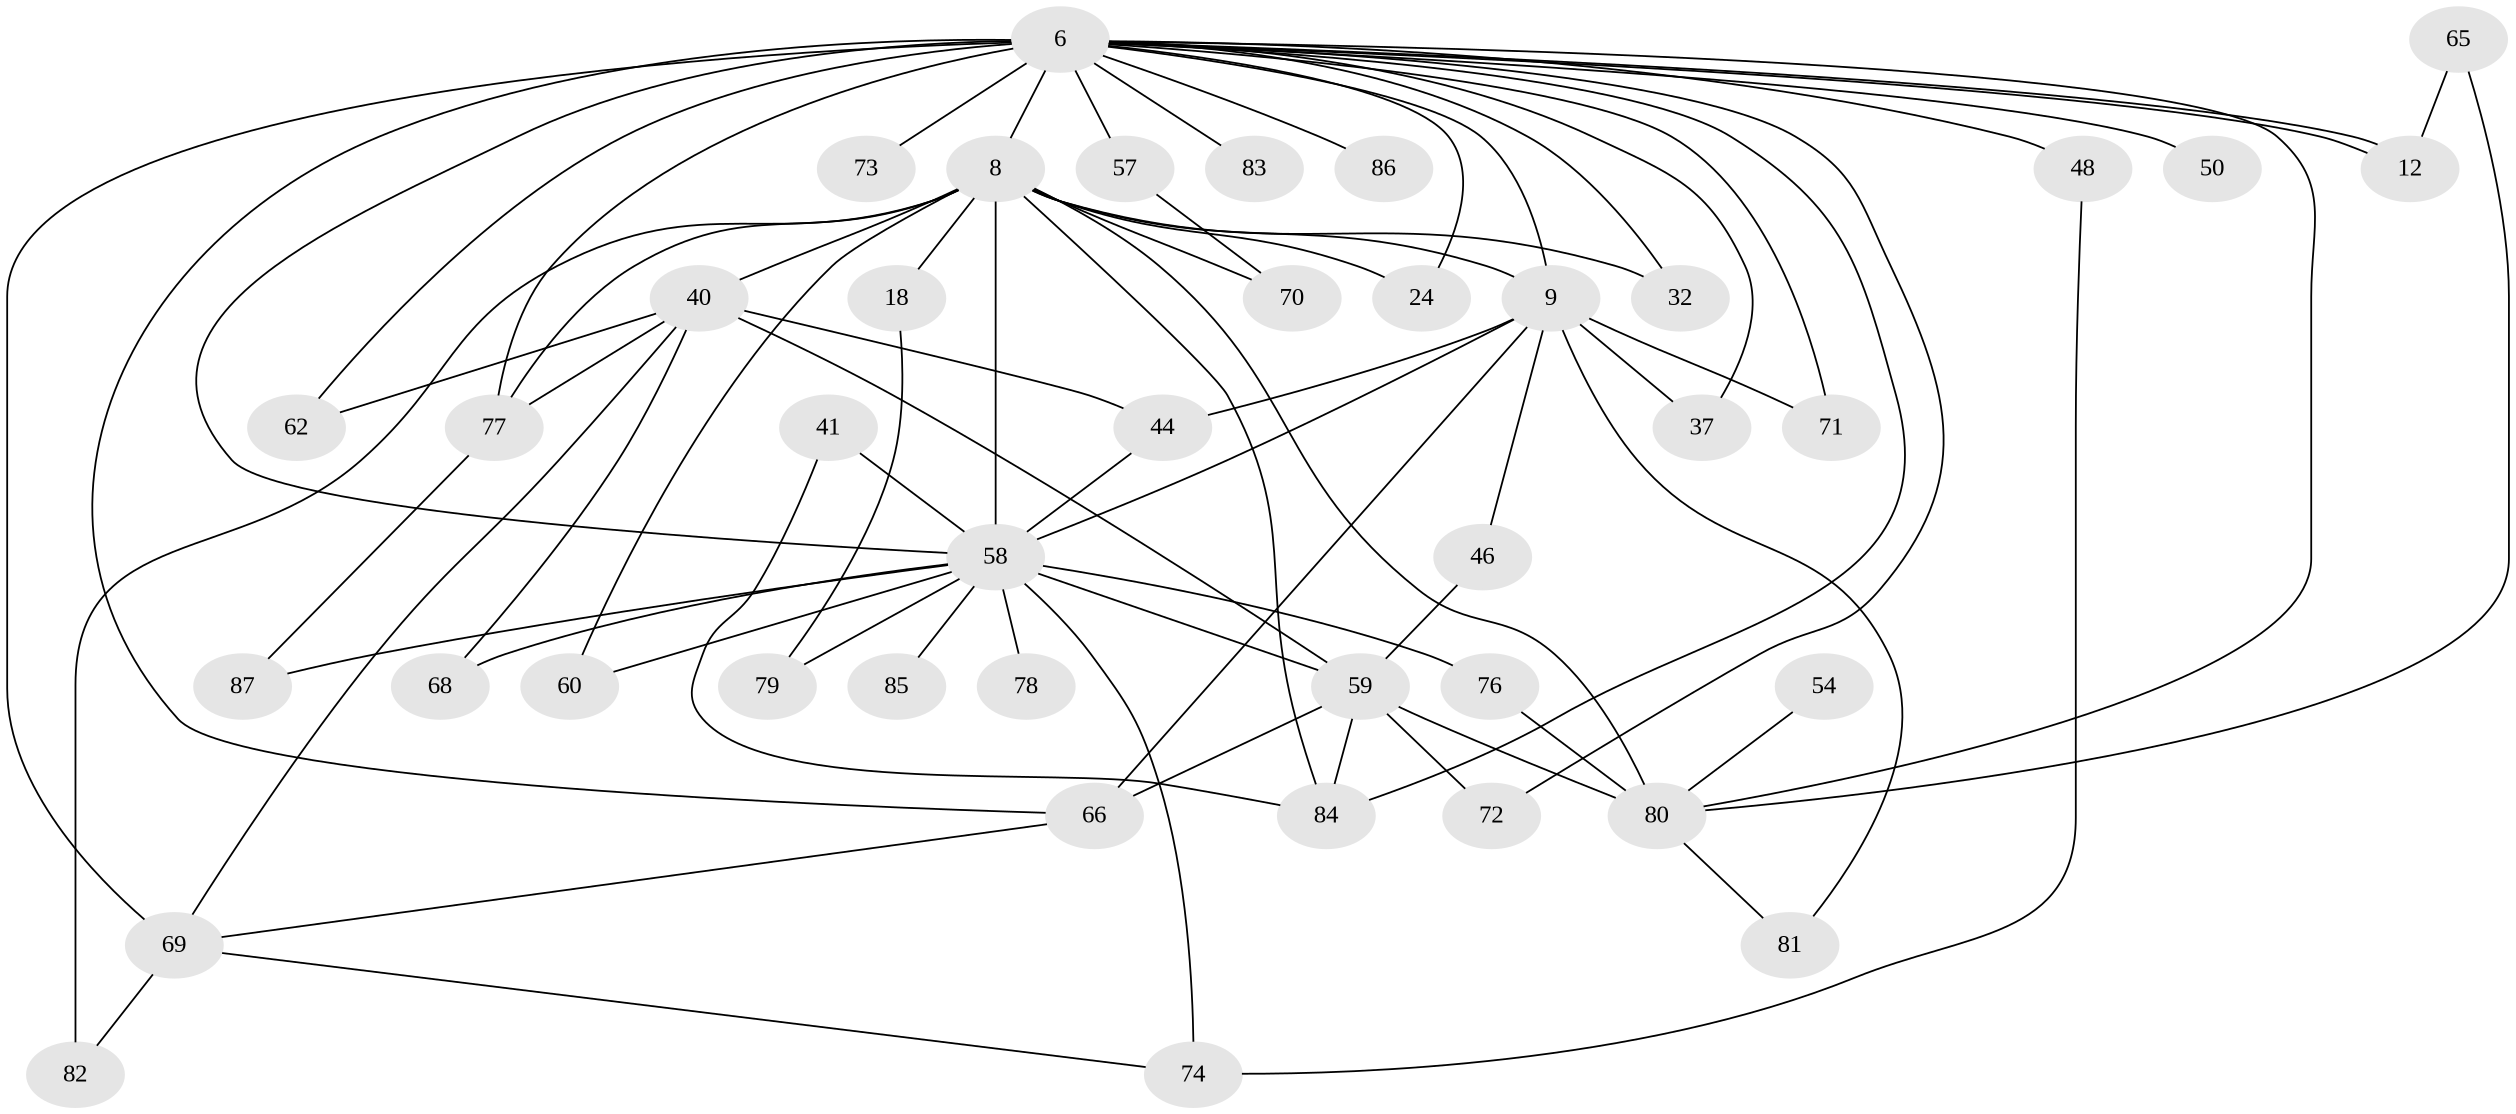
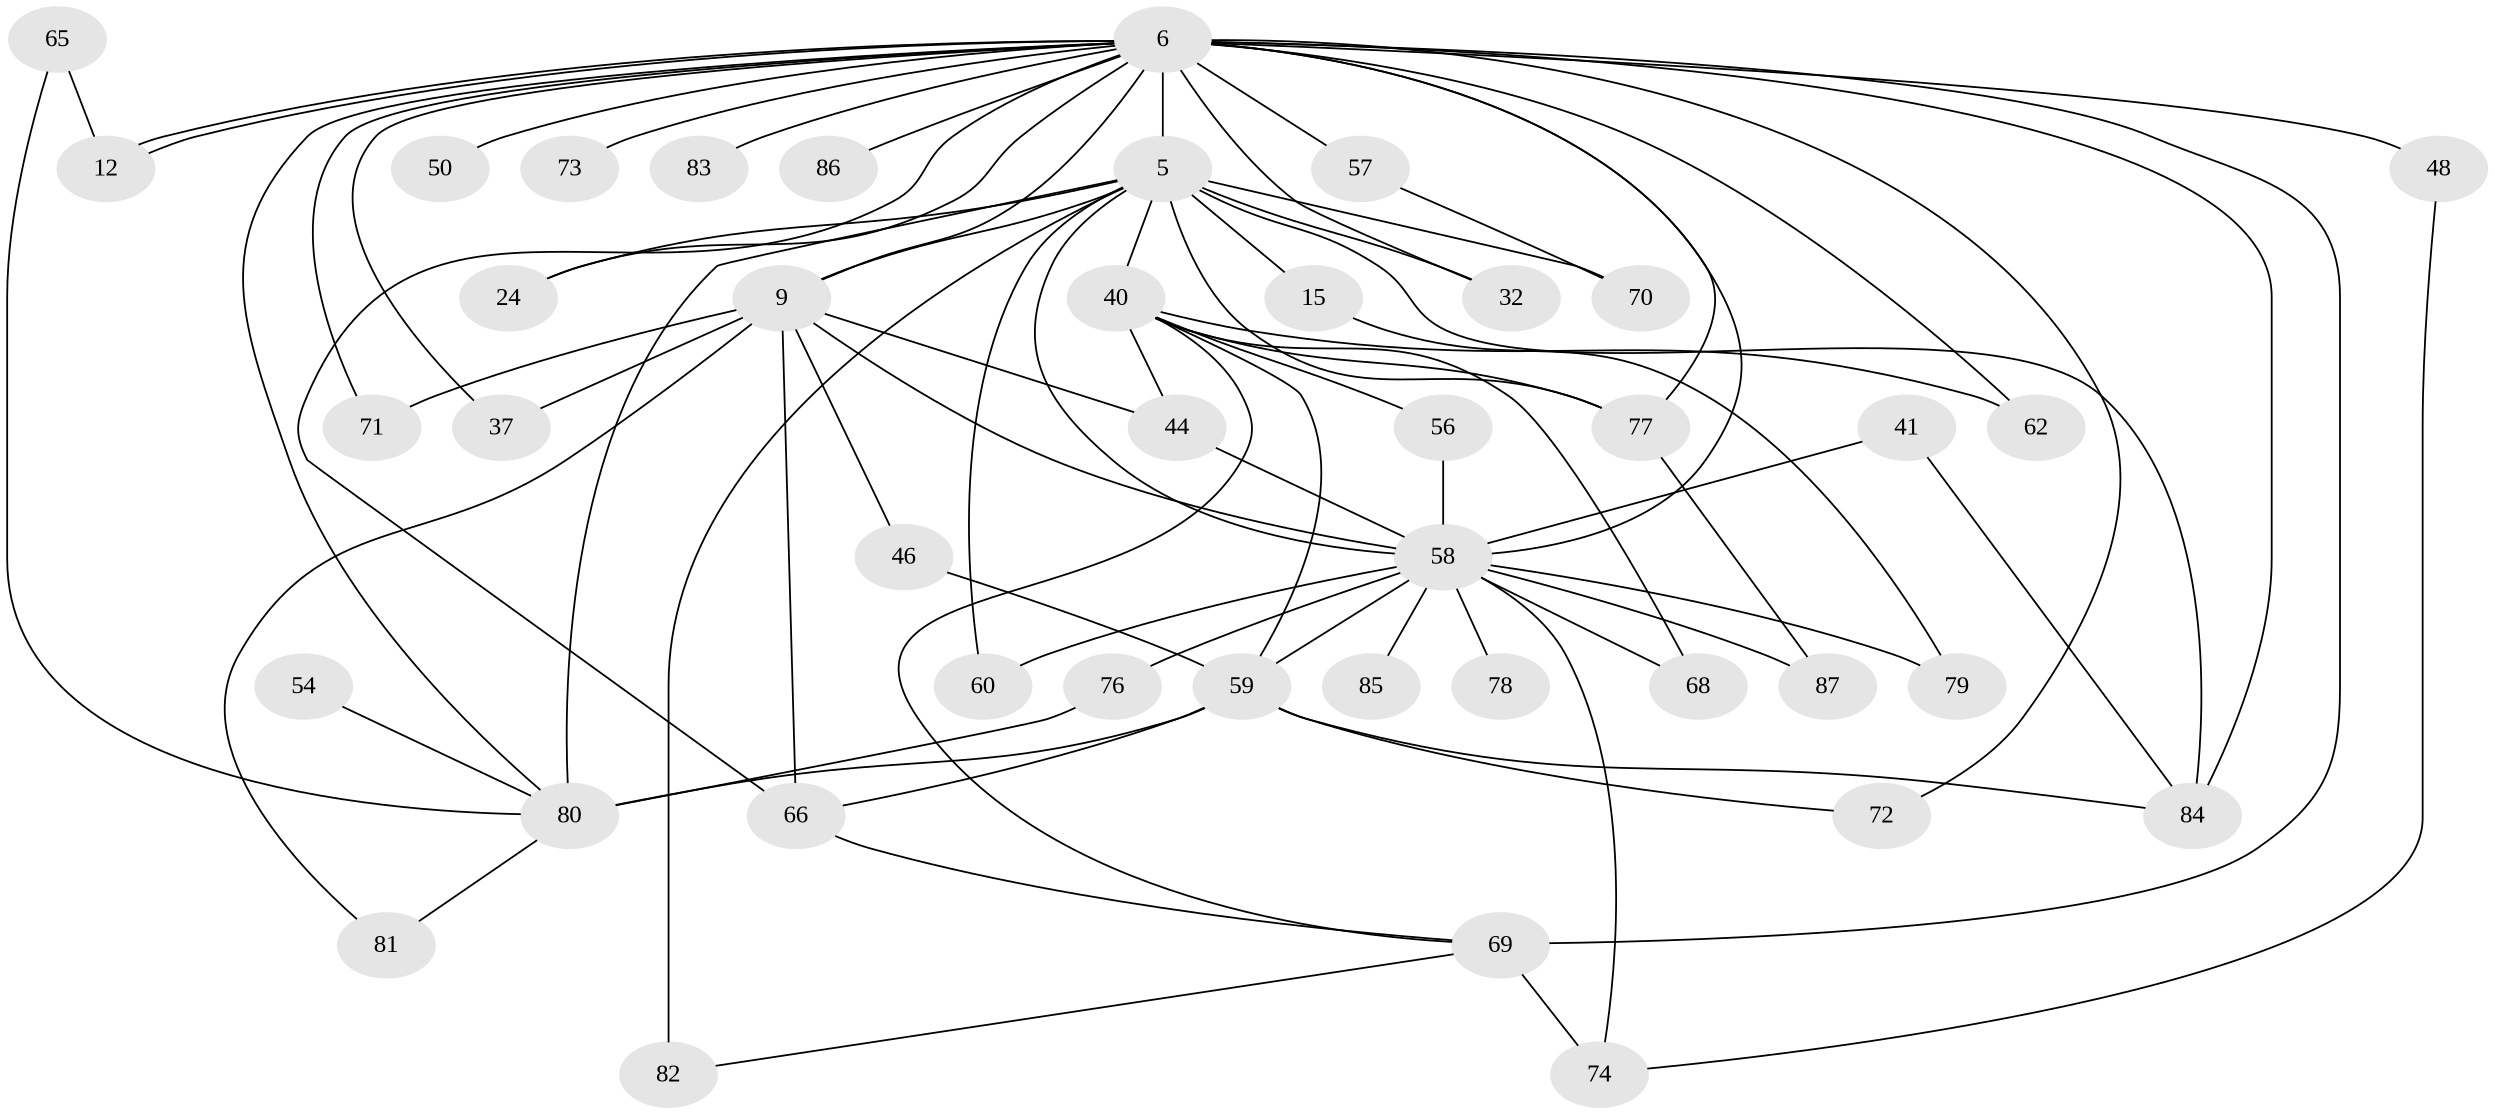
  graph {
    fontname="Liberation Serif"
    node [color=gray90 fontname="Liberation Serif" style=filled]
    edge [fontname="Liberation Serif"]
    6 [super="+5+4"]
-   8 [super="+2"]
+   8 [super="+2" label=5]
    9 [super="+7"]
    12
    24
    32
    37
    48 [super="+13"]
    50 [super="+27"]
    57 [super="+38"]
    58 [super="+10"]
    62
    66 [super="+45"]
    69 [super="+33+61+34"]
    71
    72
    73 [super="+28"]
    77 [super="+21+64"]
    80 [super="+19+29+67+52+75"]
    83
    84 [super="+53+23"]
    86
-   18
+   18 [label=15]
    40 [super="+22+14"]
    60
    70
    82 [super="+55"]
    44 [super="+30"]
    46
    81
    74 [super="+63"]
    79
    59 [super="+47+51+49"]
    68
    76
    78
    85
    87
+   56
    54
    41
    65
    6 -- 8 [weight=8]
    6 -- 9 [weight=8]
    6 -- 12
    6 -- 12
    6 -- 24
    6 -- 32
    6 -- 37
    6 -- 48 [weight=3]
    6 -- 50 [weight=2]
    6 -- 57 [weight=4]
    6 -- 58 [weight=9]
    6 -- 62
    6 -- 66 [weight=3]
    6 -- 69 [weight=4]
    6 -- 71
    6 -- 72
    6 -- 73 [weight=3]
    6 -- 77 [weight=4]
    6 -- 80 [weight=2]
    6 -- 83 [weight=2]
    6 -- 84 [weight=2]
    6 -- 86 [weight=2]
    8 -- 9 [weight=4]
    8 -- 24
    8 -- 32
    8 -- 58 [weight=4]
    8 -- 77
    8 -- 80 [weight=5]
    8 -- 84 [weight=2]
    8 -- 18 [weight=2]
    8 -- 40 [weight=3]
    8 -- 60
    8 -- 70
    8 -- 82 [weight=2]
    9 -- 37
    9 -- 58 [weight=4]
    9 -- 66 [weight=2]
    9 -- 71
    9 -- 44
    9 -- 46
    9 -- 81
    48 -- 74
    57 -- 70
    58 -- 60
    58 -- 74
    58 -- 79
    58 -- 59 [weight=2]
    58 -- 68
    58 -- 76
    58 -- 78 [weight=2]
    58 -- 85
    58 -- 87
    66 -- 69
    69 -- 82
    69 -- 74
    77 -- 87
    80 -- 81
    18 -- 79
    40 -- 62
    40 -- 69
    40 -- 77
    40 -- 44
    40 -- 59 [weight=2]
    40 -- 68
+   40 -- 56
    44 -- 58
    46 -- 59
    59 -- 66 [weight=3]
    59 -- 72
    59 -- 80
    59 -- 84
    76 -- 80
+   56 -- 58
    54 -- 80
    41 -- 58
    41 -- 84
    65 -- 12
    65 -- 80
  }
